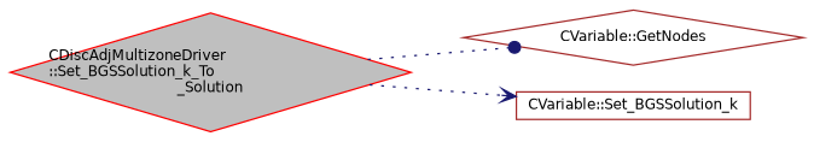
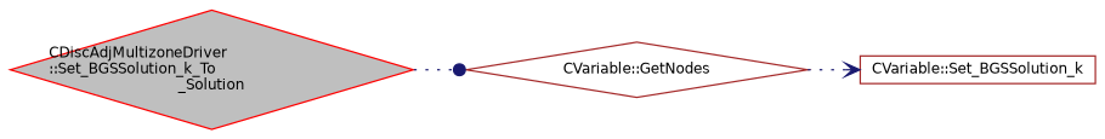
  digraph {
    rankdir=LR
    node [color=brown fillcolor=white fontname=Helvetica fontsize=10 shape=diamond style=filled]
    edge [color=midnightblue fontname=Helvetica fontsize=10 labelfontname=Helvetica labelfontsize=10 style=dotted]
    n1 [color=red fillcolor=grey75 fontcolor=black height=0.2 label="CDiscAdjMultizoneDriver\l::Set_BGSSolution_k_To\l_Solution" width=0.4]
    n2 [height=0.2 label="CVariable::GetNodes" width=0.4]
    n3 [height=0.2 label="CVariable::Set_BGSSolution_k" shape=box width=0.4]
    n1 -> n2 [arrowhead=dot]
-   n1 -> n3 [arrowhead=vee]
+   n2 -> n3 [arrowhead=vee]
  }
